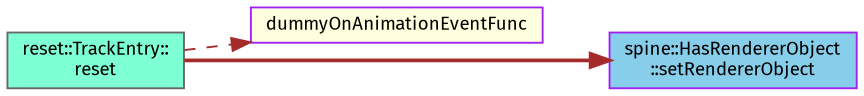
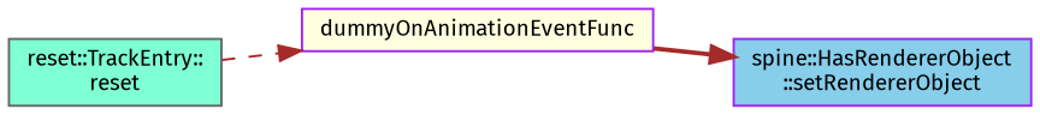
  digraph {
    fontname="Fira Sans"
    rankdir=LR
    node [color=purple fontname="Fira Sans" fontsize=10 shape=box style=filled]
    edge [color=brown fontname="Fira Sans" fontsize=10 labelfontname=Helvetica labelfontsize=10]
    n1 [color=gray40 fillcolor=aquamarine fontcolor=black height=0.2 label="reset::TrackEntry::\lreset" width=0.4]
    n2 [fillcolor=lightyellow height=0.2 label=dummyOnAnimationEventFunc width=0.4]
    n3 [fillcolor=skyblue height=0.2 label="spine::HasRendererObject\l::setRendererObject" width=0.4]
    n1 -> n2 [style=dashed]
-   n1 -> n3 [style=bold]
+   n2 -> n3 [style=bold]
  }
